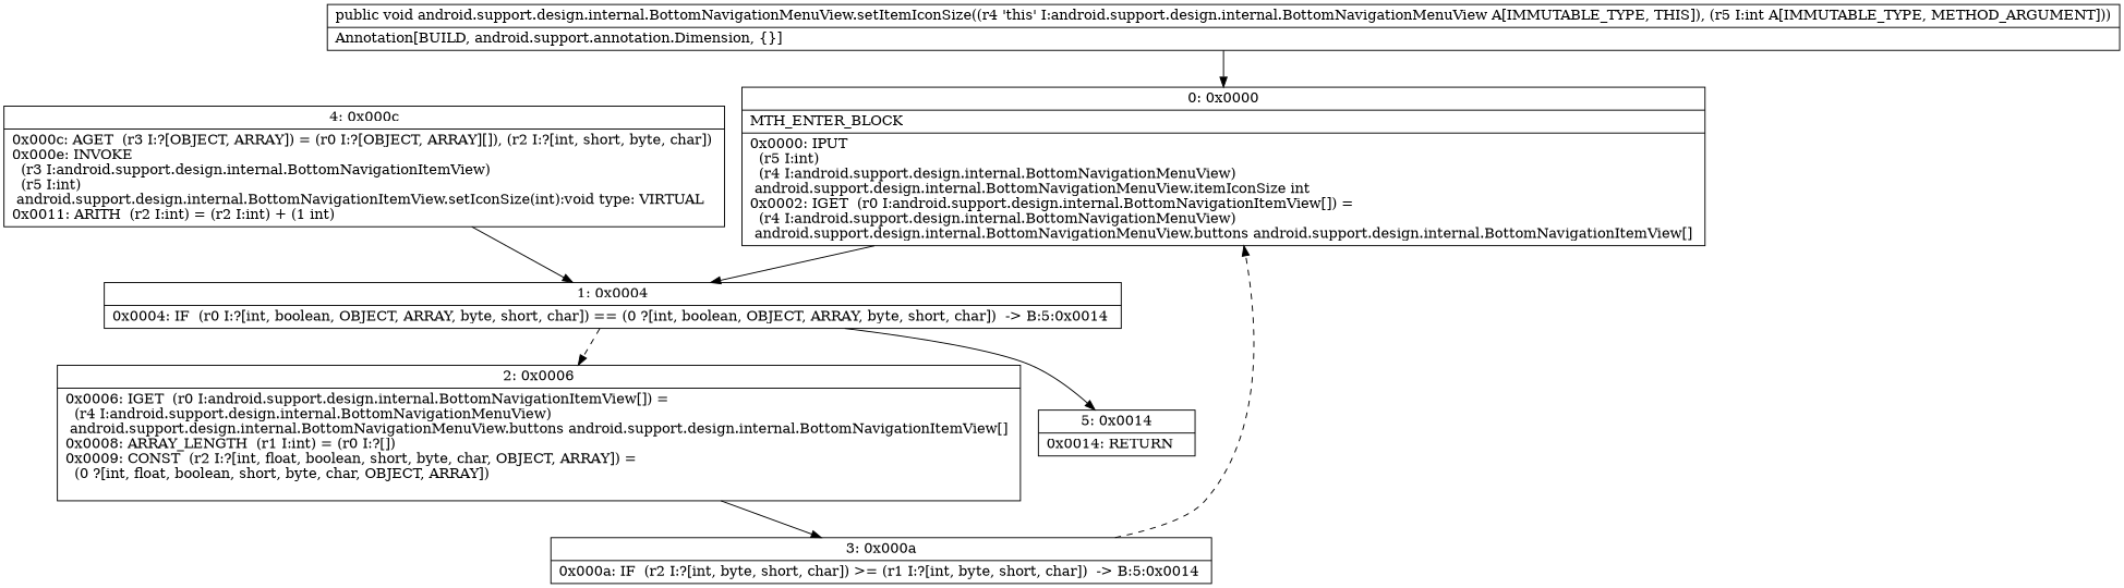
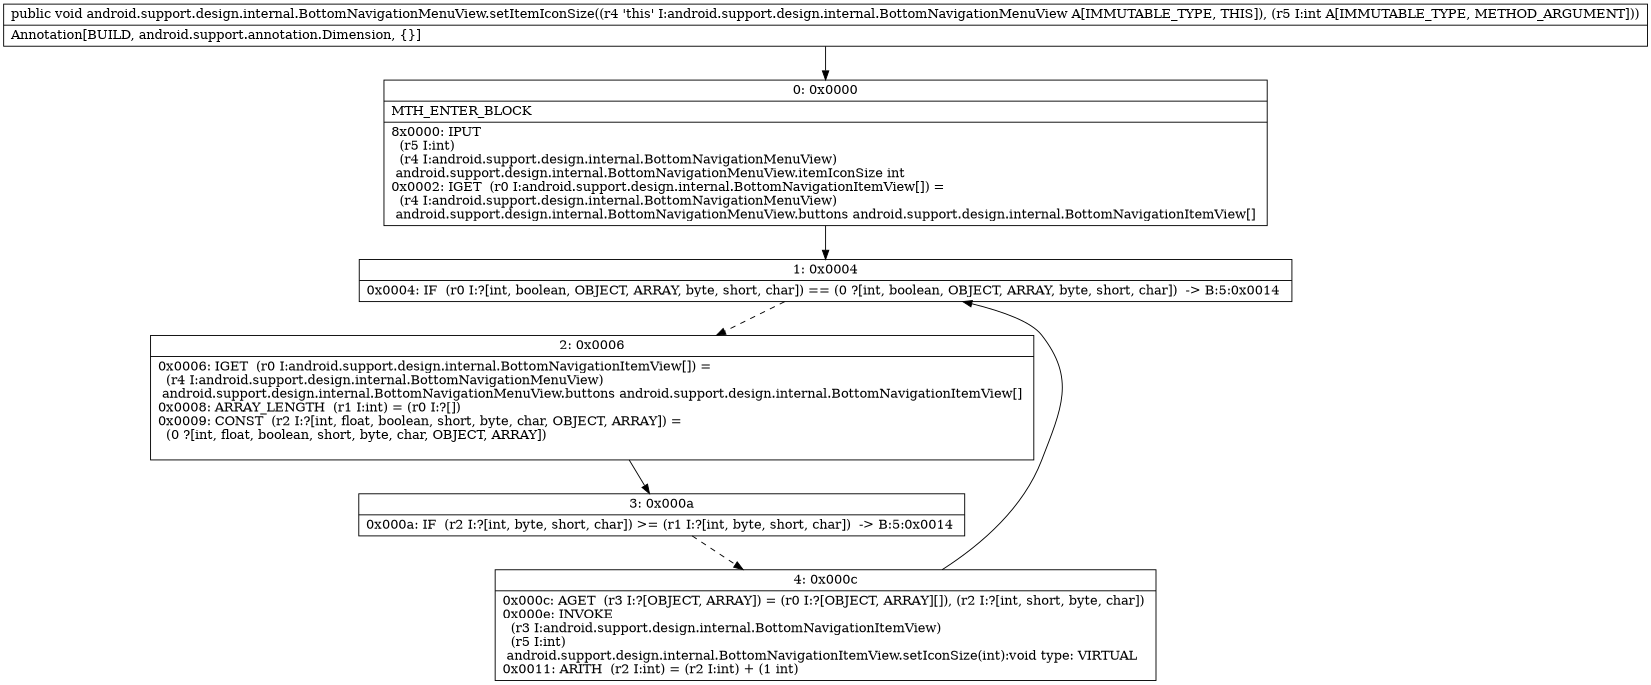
  digraph {
    node [shape=record]
-   n1 [label="{0\:\ 0x0000|MTH_ENTER_BLOCK\l|0x0000: IPUT  \l  (r5 I:int)\l  (r4 I:android.support.design.internal.BottomNavigationMenuView)\l android.support.design.internal.BottomNavigationMenuView.itemIconSize int \l0x0002: IGET  (r0 I:android.support.design.internal.BottomNavigationItemView[]) = \l  (r4 I:android.support.design.internal.BottomNavigationMenuView)\l android.support.design.internal.BottomNavigationMenuView.buttons android.support.design.internal.BottomNavigationItemView[] \l}"]
+   n1 [label="{0\:\ 0x0000|MTH_ENTER_BLOCK\l|8x0000: IPUT  \l  (r5 I:int)\l  (r4 I:android.support.design.internal.BottomNavigationMenuView)\l android.support.design.internal.BottomNavigationMenuView.itemIconSize int \l0x0002: IGET  (r0 I:android.support.design.internal.BottomNavigationItemView[]) = \l  (r4 I:android.support.design.internal.BottomNavigationMenuView)\l android.support.design.internal.BottomNavigationMenuView.buttons android.support.design.internal.BottomNavigationItemView[] \l}"]
    n2 [label="{1\:\ 0x0004|0x0004: IF  (r0 I:?[int, boolean, OBJECT, ARRAY, byte, short, char]) == (0 ?[int, boolean, OBJECT, ARRAY, byte, short, char])  \-\> B:5:0x0014 \l}"]
    n3 [label="{2\:\ 0x0006|0x0006: IGET  (r0 I:android.support.design.internal.BottomNavigationItemView[]) = \l  (r4 I:android.support.design.internal.BottomNavigationMenuView)\l android.support.design.internal.BottomNavigationMenuView.buttons android.support.design.internal.BottomNavigationItemView[] \l0x0008: ARRAY_LENGTH  (r1 I:int) = (r0 I:?[]) \l0x0009: CONST  (r2 I:?[int, float, boolean, short, byte, char, OBJECT, ARRAY]) = \l  (0 ?[int, float, boolean, short, byte, char, OBJECT, ARRAY])\l \l}"]
-   n4 [label="{5\:\ 0x0014|0x0014: RETURN   \l}"]
    n5 [label="{3\:\ 0x000a|0x000a: IF  (r2 I:?[int, byte, short, char]) \>= (r1 I:?[int, byte, short, char])  \-\> B:5:0x0014 \l}"]
    n6 [label="{4\:\ 0x000c|0x000c: AGET  (r3 I:?[OBJECT, ARRAY]) = (r0 I:?[OBJECT, ARRAY][]), (r2 I:?[int, short, byte, char]) \l0x000e: INVOKE  \l  (r3 I:android.support.design.internal.BottomNavigationItemView)\l  (r5 I:int)\l android.support.design.internal.BottomNavigationItemView.setIconSize(int):void type: VIRTUAL \l0x0011: ARITH  (r2 I:int) = (r2 I:int) + (1 int) \l}"]
    n7 [label="{public void android.support.design.internal.BottomNavigationMenuView.setItemIconSize((r4 'this' I:android.support.design.internal.BottomNavigationMenuView A[IMMUTABLE_TYPE, THIS]), (r5 I:int A[IMMUTABLE_TYPE, METHOD_ARGUMENT]))  | Annotation[BUILD, android.support.annotation.Dimension, \{\}]\l}"]
    n1 -> n2
    n2 -> n3 [style=dashed]
-   n2 -> n4
    n3 -> n5
-   n5 -> n1 [style=dashed]
+   n5 -> n6 [style=dashed]
    n6 -> n2
    n7 -> n1
  }
